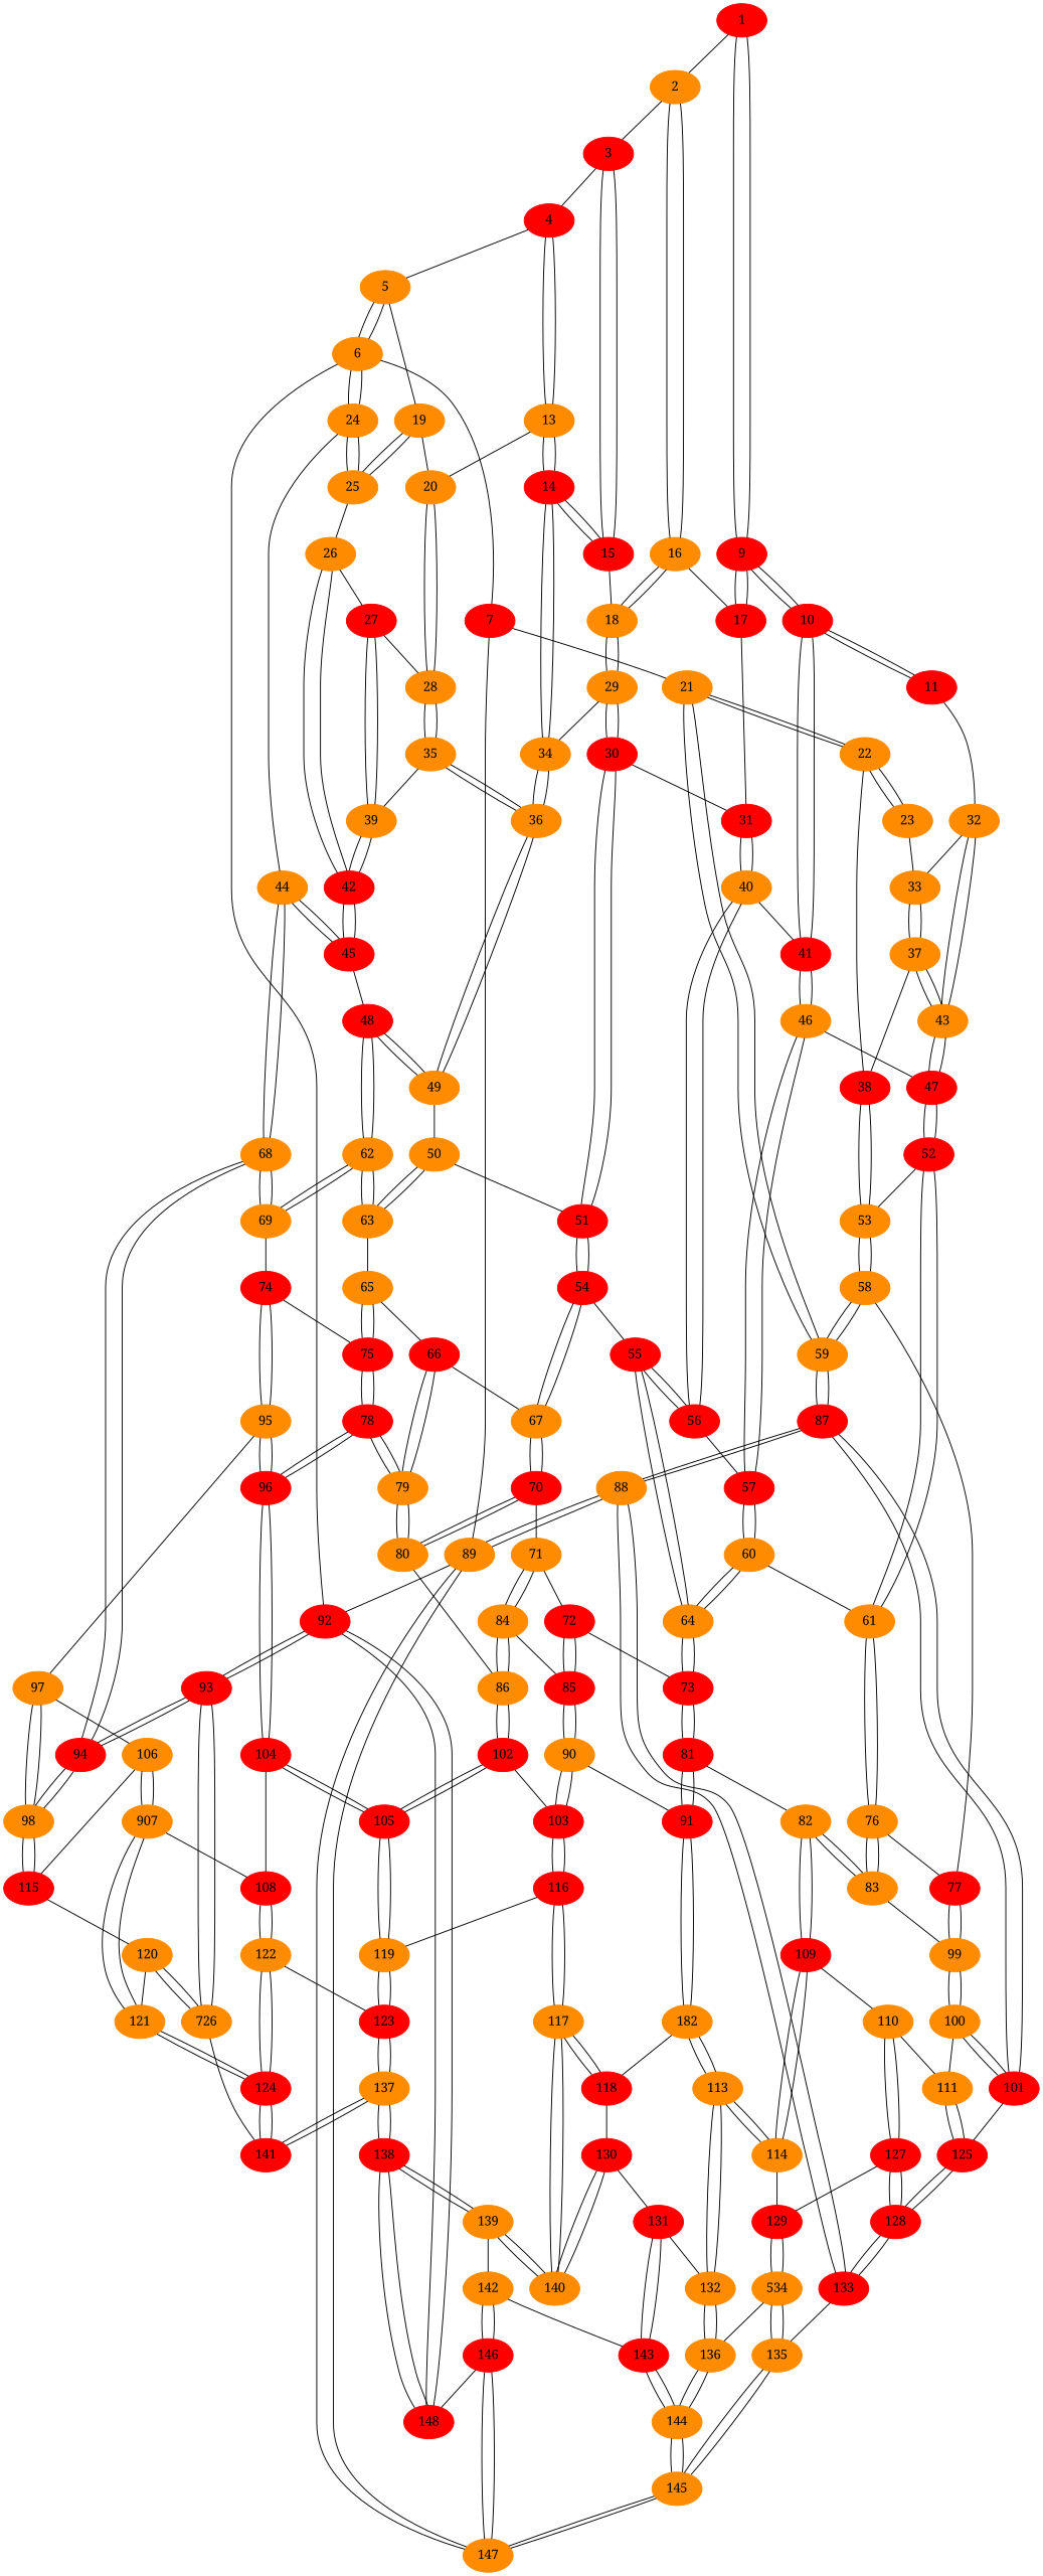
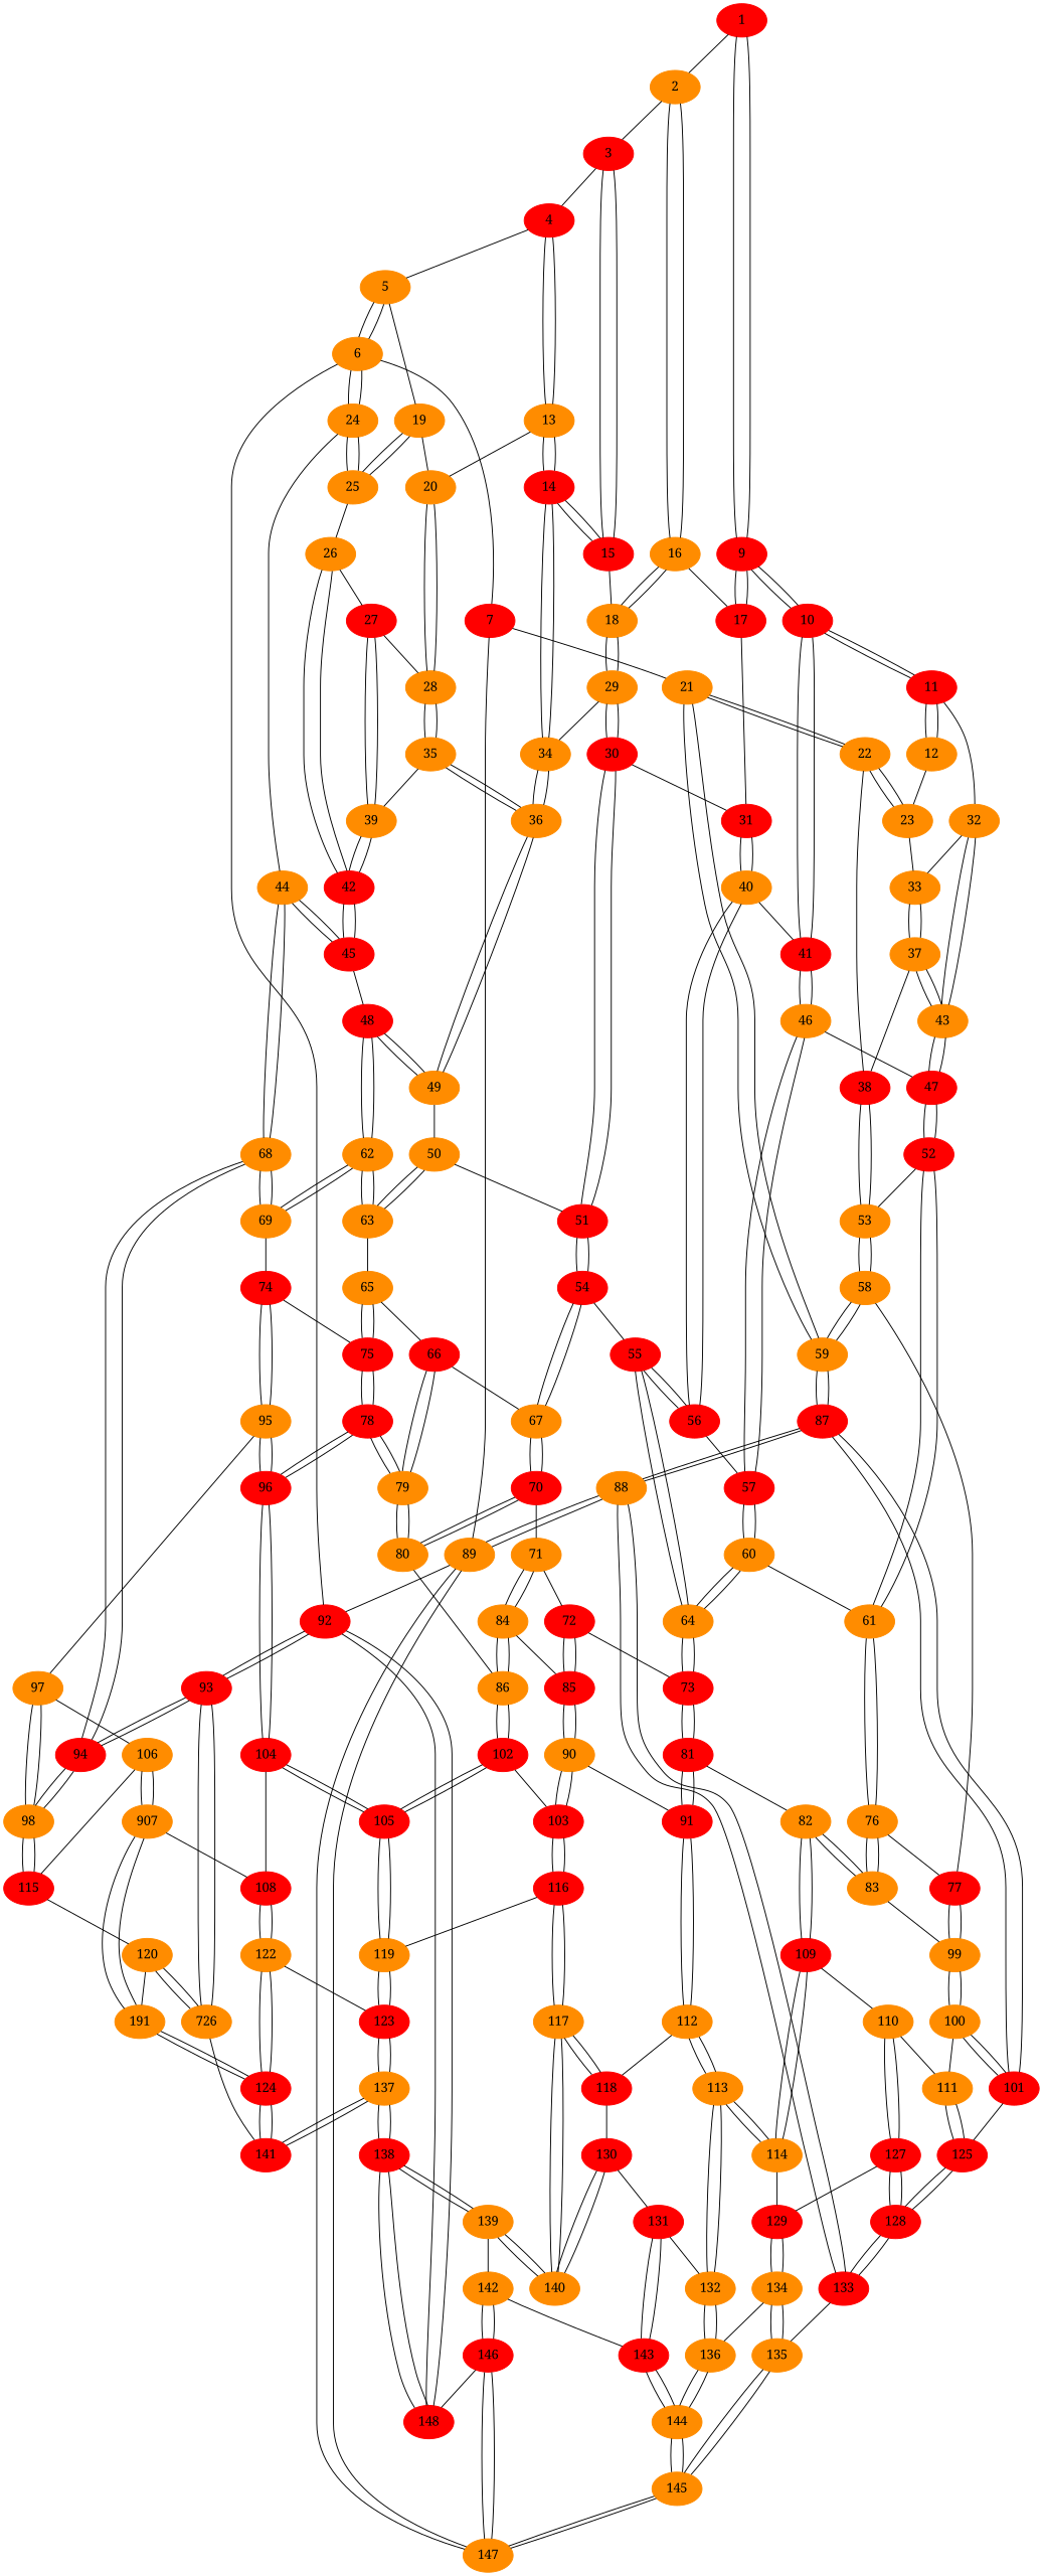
  graph {
    fontname="Noto Serif"
    node [color=darkorange fontname="Noto Serif" style=filled]
    edge [fontname="Noto Serif"]
    1 [color=red]
    2
    9 [color=red]
    3 [color=red]
    16
    10 [color=red]
    17 [color=red]
    4 [color=red]
    15 [color=red]
    18
    5
    13
    6
    19
    14 [color=red]
    20
    7 [color=red]
    24
    92 [color=red]
    25
    21
    89
    44
    93 [color=red]
    148 [color=red]
    22
    59
    147
+   12
    23
    11 [color=red]
    41 [color=red]
    31 [color=red]
    32
    46
    33
    43
    34
    28
    36
    29
    40
    30 [color=red]
    26
    35
    38 [color=red]
    87 [color=red]
    53
    37
    45 [color=red]
    68
    27 [color=red]
    42 [color=red]
    39
    51 [color=red]
    54 [color=red]
    56 [color=red]
    47 [color=red]
    49
    50
    58
    57 [color=red]
    48 [color=red]
    52 [color=red]
    69
    94 [color=red]
    62
    60
    61
    63
    65
    55 [color=red]
    67
    76
    77 [color=red]
    64
    70 [color=red]
    73 [color=red]
    99
    88
    101 [color=red]
    83
    74 [color=red]
    66 [color=red]
    75 [color=red]
    81 [color=red]
    79
    78 [color=red]
    80
    71
    98
    95
    72 [color=red]
    84
    86
    85 [color=red]
    90
    82
    91 [color=red]
    96 [color=red]
    97
    100
    104 [color=red]
    102 [color=red]
    109 [color=red]
-   112 [label=182]
+   112
    110
    114
    103 [color=red]
    105 [color=red]
    133 [color=red]
    125 [color=red]
    135
    116 [color=red]
    113
    118 [color=red]
    n117 [label=726]
    141 [color=red]
    115 [color=red]
    106
    108 [color=red]
    n122 [label=907]
    120
    111
    128 [color=red]
    119
    117
    122
    123 [color=red]
-   121
+   121 [label=191]
    124 [color=red]
    127 [color=red]
    129 [color=red]
    132
    130 [color=red]
    136
-   134 [label=534]
+   134
    140
    131 [color=red]
    137
    138 [color=red]
    143 [color=red]
    144
    145
    139
    142
    146 [color=red]
    1 -- 2
    1 -- 9
    1 -- 9
    2 -- 3
    2 -- 16
    2 -- 16
    9 -- 10
    9 -- 10
    9 -- 17
    9 -- 17
    3 -- 4
    3 -- 15
    3 -- 15
    16 -- 17
    16 -- 18
    16 -- 18
    10 -- 11
    10 -- 11
    10 -- 41
    10 -- 41
    17 -- 31
    4 -- 5
    4 -- 13
    4 -- 13
    15 -- 18
    18 -- 29
    18 -- 29
    5 -- 6
    5 -- 6
    5 -- 19
    13 -- 14
    13 -- 14
    13 -- 20
    6 -- 7
    6 -- 24
    6 -- 24
    6 -- 92
    19 -- 20
    19 -- 25
    19 -- 25
    14 -- 15
    14 -- 15
    14 -- 34
    14 -- 34
    20 -- 28
    20 -- 28
    7 -- 21
    7 -- 89
    24 -- 25
    24 -- 25
    24 -- 44
    92 -- 93
    92 -- 93
    92 -- 148
    92 -- 148
    25 -- 26
    21 -- 22
    21 -- 22
    21 -- 59
    21 -- 59
    89 -- 92
    89 -- 147
    89 -- 147
    44 -- 45
    44 -- 45
    44 -- 68
    44 -- 68
    93 -- 94
    93 -- 94
    93 -- n117
    93 -- n117
    22 -- 23
    22 -- 23
    22 -- 38
    59 -- 87
    59 -- 87
+   12 -- 23
    23 -- 33
+   11 -- 12
+   11 -- 12
    11 -- 32
    41 -- 46
    41 -- 46
    31 -- 40
    31 -- 40
    32 -- 33
    32 -- 43
    32 -- 43
    46 -- 47
    46 -- 57
    46 -- 57
    33 -- 37
    33 -- 37
    43 -- 47
    43 -- 47
    34 -- 36
    34 -- 36
    28 -- 35
    28 -- 35
    36 -- 49
    36 -- 49
    29 -- 34
    29 -- 30
    29 -- 30
    40 -- 41
    40 -- 56
    40 -- 56
    30 -- 31
    30 -- 51
    30 -- 51
    26 -- 27
    26 -- 42
    26 -- 42
    35 -- 36
    35 -- 36
    35 -- 39
    38 -- 53
    38 -- 53
    87 -- 88
    87 -- 88
    87 -- 101
    87 -- 101
    53 -- 58
    53 -- 58
    37 -- 43
    37 -- 43
    37 -- 38
    45 -- 48
    68 -- 69
    68 -- 69
    68 -- 94
    68 -- 94
    27 -- 28
    27 -- 39
    27 -- 39
    42 -- 45
    42 -- 45
    39 -- 42
    39 -- 42
    51 -- 54
    51 -- 54
    54 -- 55
    54 -- 67
    54 -- 67
    56 -- 57
    47 -- 52
    47 -- 52
    49 -- 50
    50 -- 51
    50 -- 63
    50 -- 63
    58 -- 59
    58 -- 59
    58 -- 77
    57 -- 60
    57 -- 60
    48 -- 49
    48 -- 49
    48 -- 62
    48 -- 62
    52 -- 53
    52 -- 61
    52 -- 61
    69 -- 74
    94 -- 98
    94 -- 98
    62 -- 69
    62 -- 69
    62 -- 63
    62 -- 63
    60 -- 61
    60 -- 64
    60 -- 64
    61 -- 76
    61 -- 76
    63 -- 65
    65 -- 66
    65 -- 75
    65 -- 75
    55 -- 56
    55 -- 56
    55 -- 64
    55 -- 64
    67 -- 70
    67 -- 70
    76 -- 77
    76 -- 83
    76 -- 83
    77 -- 99
    77 -- 99
    64 -- 73
    64 -- 73
    70 -- 80
    70 -- 80
    70 -- 71
    73 -- 81
    73 -- 81
    99 -- 100
    99 -- 100
    88 -- 89
    88 -- 89
    88 -- 133
    88 -- 133
    101 -- 125
    83 -- 99
    74 -- 75
    74 -- 95
    74 -- 95
    66 -- 67
    66 -- 79
    66 -- 79
    75 -- 78
    75 -- 78
    81 -- 82
    81 -- 91
    81 -- 91
    79 -- 80
    79 -- 80
    78 -- 79
    78 -- 79
    78 -- 96
    78 -- 96
    80 -- 86
    71 -- 72
    71 -- 84
    71 -- 84
    98 -- 115
    98 -- 115
    95 -- 96
    95 -- 96
    95 -- 97
    72 -- 73
    72 -- 85
    72 -- 85
    84 -- 86
    84 -- 86
    84 -- 85
    86 -- 102
    86 -- 102
    85 -- 90
    85 -- 90
    90 -- 91
    90 -- 103
    90 -- 103
    82 -- 83
    82 -- 83
    82 -- 109
    82 -- 109
    91 -- 112
    91 -- 112
    96 -- 104
    96 -- 104
    97 -- 98
    97 -- 98
    97 -- 106
    100 -- 101
    100 -- 101
    100 -- 111
    104 -- 105
    104 -- 105
    104 -- 108
    102 -- 103
    102 -- 105
    102 -- 105
    109 -- 110
    109 -- 114
    109 -- 114
    112 -- 113
    112 -- 113
    112 -- 118
    110 -- 111
    110 -- 127
    110 -- 127
    114 -- 129
    103 -- 116
    103 -- 116
    105 -- 119
    105 -- 119
    133 -- 135
    125 -- 128
    125 -- 128
    135 -- 145
    135 -- 145
    116 -- 119
    116 -- 117
    116 -- 117
    113 -- 114
    113 -- 114
    113 -- 132
    113 -- 132
    118 -- 130
    n117 -- 141
    115 -- 120
    106 -- 115
    106 -- n122
    106 -- n122
    108 -- 122
    108 -- 122
    n122 -- 108
    n122 -- 121
    n122 -- 121
    120 -- n117
    120 -- n117
    120 -- 121
    111 -- 125
    111 -- 125
    128 -- 133
    128 -- 133
    119 -- 123
    119 -- 123
    117 -- 118
    117 -- 118
    117 -- 140
    117 -- 140
    122 -- 123
    122 -- 124
    122 -- 124
    123 -- 137
    123 -- 137
    121 -- 124
    121 -- 124
    124 -- 141
    124 -- 141
    127 -- 128
    127 -- 128
    127 -- 129
    129 -- 134
    129 -- 134
    132 -- 136
    132 -- 136
    130 -- 140
    130 -- 140
    130 -- 131
    136 -- 144
    136 -- 144
    134 -- 135
    134 -- 135
    134 -- 136
    131 -- 132
    131 -- 143
    131 -- 143
    137 -- 141
    137 -- 141
    137 -- 138
    137 -- 138
    138 -- 148
    138 -- 148
    138 -- 139
    138 -- 139
    143 -- 144
    143 -- 144
    144 -- 145
    144 -- 145
    145 -- 147
    145 -- 147
    139 -- 140
    139 -- 140
    139 -- 142
    142 -- 143
    142 -- 146
    142 -- 146
    146 -- 148
    146 -- 147
    146 -- 147
  }
